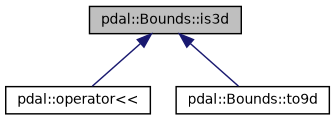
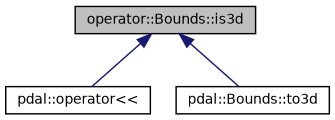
  digraph {
    rankdir=TB
    node [color=black fillcolor=white fontname=Helvetica fontsize=10 shape=record style=filled]
    edge [color=midnightblue dir=back fontname=Helvetica fontsize=10 labelfontname=Helvetica labelfontsize=10 style=solid]
-   n1 [fillcolor=grey75 fontcolor=black height=0.2 label="pdal::Bounds::is3d" width=0.4]
+   n1 [fillcolor=grey75 fontcolor=black height=0.2 label="operator::Bounds::is3d" width=0.4]
    n2 [height=0.2 label="pdal::operator\<\<" width=0.4]
-   n3 [height=0.2 label="pdal::Bounds::to9d" width=0.4]
+   n3 [height=0.2 label="pdal::Bounds::to3d" width=0.4]
    n1 -> n2
    n1 -> n3
  }
